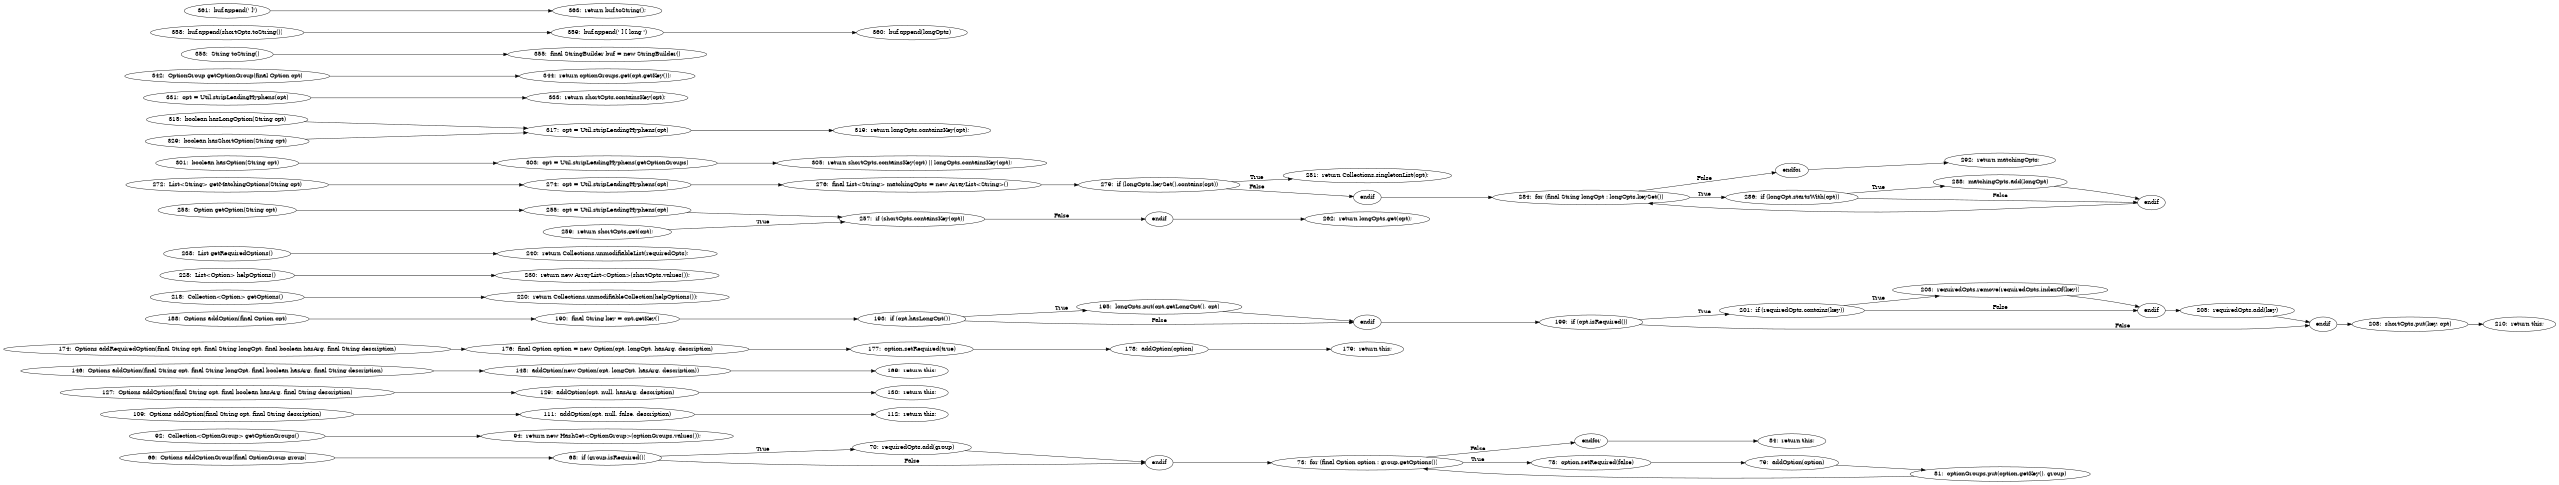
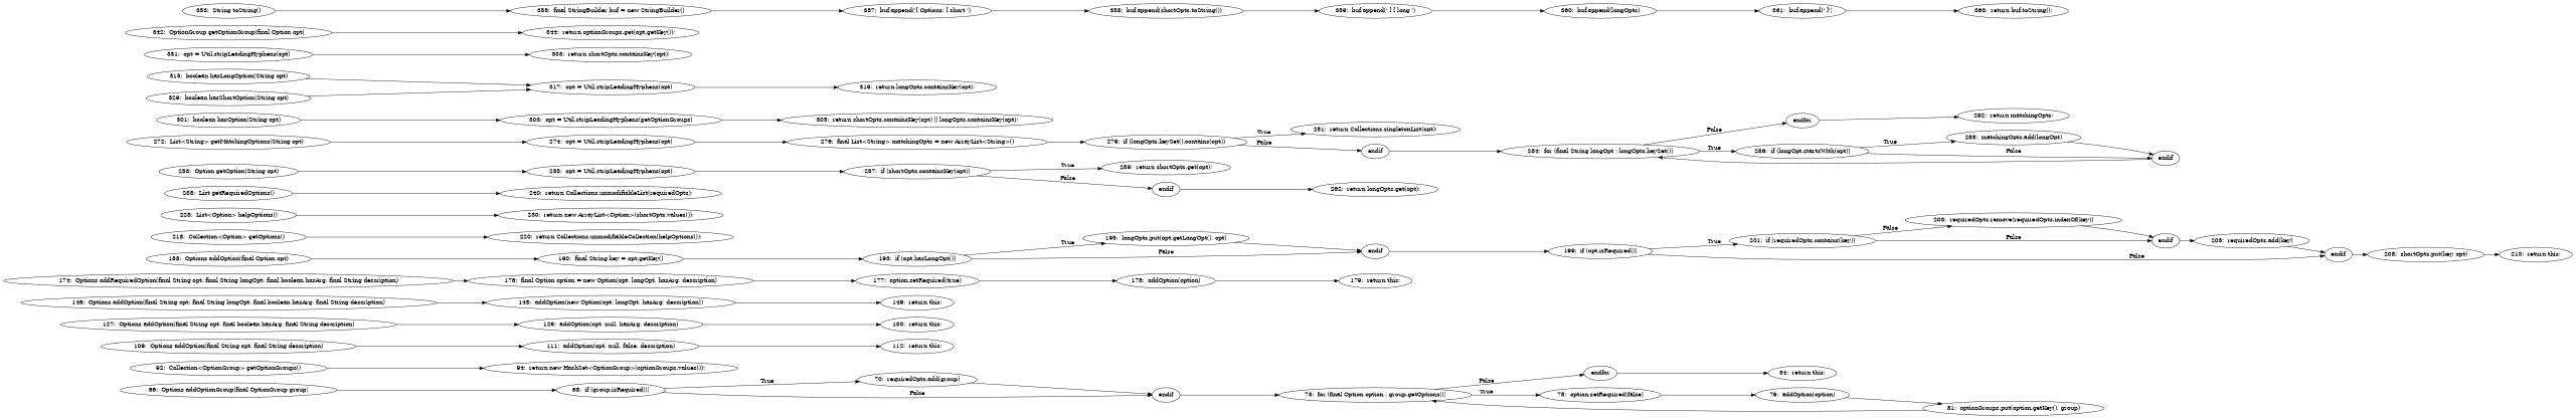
  digraph {
    rankdir=LR
    n1 [label="66:  Options addOptionGroup(final OptionGroup group)"]
    n2 [label="68:  if (group.isRequired())"]
    n3 [label="70:  requiredOpts.add(group)"]
    n4 [label=endif]
    n5 [label="73:  for (final Option option : group.getOptions())"]
    n6 [label=endfor]
    n7 [label="78:  option.setRequired(false)"]
    n8 [label="84:  return this;"]
    n9 [label="79:  addOption(option)"]
    n10 [label="81:  optionGroups.put(option.getKey(), group)"]
    n11 [label="92:  Collection<OptionGroup> getOptionGroups()"]
    n12 [label="94:  return new HashSet<OptionGroup>(optionGroups.values());"]
    n13 [label="109:  Options addOption(final String opt, final String description)"]
    n14 [label="111:  addOption(opt, null, false, description)"]
    n15 [label="112:  return this;"]
    n16 [label="127:  Options addOption(final String opt, final boolean hasArg, final String description)"]
    n17 [label="129:  addOption(opt, null, hasArg, description)"]
    n18 [label="130:  return this;"]
    n19 [label="146:  Options addOption(final String opt, final String longOpt, final boolean hasArg, final String description)"]
    n20 [label="148:  addOption(new Option(opt, longOpt, hasArg, description))"]
-   n21 [label="169:  return this;"]
+   n21 [label="149:  return this;"]
    n22 [label="174:  Options addRequiredOption(final String opt, final String longOpt, final boolean hasArg, final String description)"]
    n23 [label="176:  final Option option = new Option(opt, longOpt, hasArg, description)"]
    n24 [label="177:  option.setRequired(true)"]
    n25 [label="178:  addOption(option)"]
    n26 [label="179:  return this;"]
    n27 [label="188:  Options addOption(final Option opt)"]
    n28 [label="190:  final String key = opt.getKey()"]
    n29 [label="193:  if (opt.hasLongOpt())"]
    n30 [label="195:  longOpts.put(opt.getLongOpt(), opt)"]
    n31 [label=endif]
    n32 [label="199:  if (opt.isRequired())"]
    n33 [label="201:  if (requiredOpts.contains(key))"]
    n34 [label=endif]
    n35 [label="203:  requiredOpts.remove(requiredOpts.indexOf(key))"]
    n36 [label=endif]
    n37 [label="208:  shortOpts.put(key, opt)"]
    n38 [label="205:  requiredOpts.add(key)"]
    n39 [label="210:  return this;"]
    n40 [label="218:  Collection<Option> getOptions()"]
    n41 [label="220:  return Collections.unmodifiableCollection(helpOptions());"]
    n42 [label="228:  List<Option> helpOptions()"]
    n43 [label="230:  return new ArrayList<Option>(shortOpts.values());"]
    n44 [label="238:  List getRequiredOptions()"]
    n45 [label="240:  return Collections.unmodifiableList(requiredOpts);"]
    n46 [label="253:  Option getOption(String opt)"]
    n47 [label="255:  opt = Util.stripLeadingHyphens(opt)"]
    n48 [label="257:  if (shortOpts.containsKey(opt))"]
    n49 [label="259:  return shortOpts.get(opt);"]
    n50 [label=endif]
    n51 [label="262:  return longOpts.get(opt);"]
    n52 [label="272:  List<String> getMatchingOptions(String opt)"]
    n53 [label="274:  opt = Util.stripLeadingHyphens(opt)"]
    n54 [label="276:  final List<String> matchingOpts = new ArrayList<String>()"]
    n55 [label="279:  if (longOpts.keySet().contains(opt))"]
    n56 [label="281:  return Collections.singletonList(opt);"]
    n57 [label=endif]
    n58 [label="284:  for (final String longOpt : longOpts.keySet())"]
    n59 [label=endfor]
    n60 [label="286:  if (longOpt.startsWith(opt))"]
    n61 [label="292:  return matchingOpts;"]
    n62 [label="288:  matchingOpts.add(longOpt)"]
    n63 [label=endif]
    n64 [label="301:  boolean hasOption(String opt)"]
    n65 [label="303:  opt = Util.stripLeadingHyphens(getOptionGroups)"]
    n66 [label="305:  return shortOpts.containsKey(opt) || longOpts.containsKey(opt);"]
    n67 [label="315:  boolean hasLongOption(String opt)"]
    n68 [label="317:  opt = Util.stripLeadingHyphens(opt)"]
    n69 [label="319:  return longOpts.containsKey(opt);"]
    n70 [label="329:  boolean hasShortOption(String opt)"]
    n71 [label="331:  opt = Util.stripLeadingHyphens(opt)"]
    n72 [label="333:  return shortOpts.containsKey(opt);"]
    n73 [label="342:  OptionGroup getOptionGroup(final Option opt)"]
    n74 [label="344:  return optionGroups.get(opt.getKey());"]
    n75 [label="353:  String toString()"]
    n76 [label="355:  final StringBuilder buf = new StringBuilder()"]
+   n77 [label="357:  buf.append('[ Options: [ short ')"]
    n78 [label="358:  buf.append(shortOpts.toString())"]
    n79 [label="359:  buf.append(' ] [ long ')"]
    n80 [label="360:  buf.append(longOpts)"]
    n81 [label="361:  buf.append(' ]')"]
    n82 [label="363:  return buf.toString();"]
    n1 -> n2
    n2 -> n3 [label=True]
    n2 -> n4 [label=False]
    n3 -> n4
    n4 -> n5
    n5 -> n6 [label=False]
    n5 -> n7 [label=True]
    n6 -> n8
    n7 -> n9
    n9 -> n10
    n10 -> n5
    n11 -> n12
    n13 -> n14
    n14 -> n15
    n16 -> n17
    n17 -> n18
    n19 -> n20
    n20 -> n21
    n22 -> n23
    n23 -> n24
    n24 -> n25
    n25 -> n26
    n27 -> n28
    n28 -> n29
    n29 -> n30 [label=True]
    n29 -> n31 [label=False]
    n30 -> n31
    n31 -> n32
    n32 -> n33 [label=True]
    n32 -> n34 [label=False]
-   n33 -> n35 [label=True]
+   n33 -> n35 [label=False]
    n33 -> n36 [label=False]
    n34 -> n37
    n35 -> n36
    n36 -> n38
    n37 -> n39
    n38 -> n34
    n40 -> n41
    n42 -> n43
    n44 -> n45
    n46 -> n47
    n47 -> n48
-   n49 -> n48 [label=True]
+   n48 -> n49 [label=True]
    n48 -> n50 [label=False]
    n50 -> n51
    n52 -> n53
    n53 -> n54
    n54 -> n55
    n55 -> n56 [label=True]
    n55 -> n57 [label=False]
    n57 -> n58
    n58 -> n59 [label=False]
    n58 -> n60 [label=True]
    n59 -> n61
    n60 -> n62 [label=True]
    n60 -> n63 [label=False]
    n62 -> n63
    n63 -> n58
    n64 -> n65
    n65 -> n66
    n67 -> n68
    n68 -> n69
    n70 -> n68
    n71 -> n72
    n73 -> n74
    n75 -> n76
+   n76 -> n77
+   n77 -> n78
    n78 -> n79
    n79 -> n80
+   n80 -> n81
    n81 -> n82
  }
